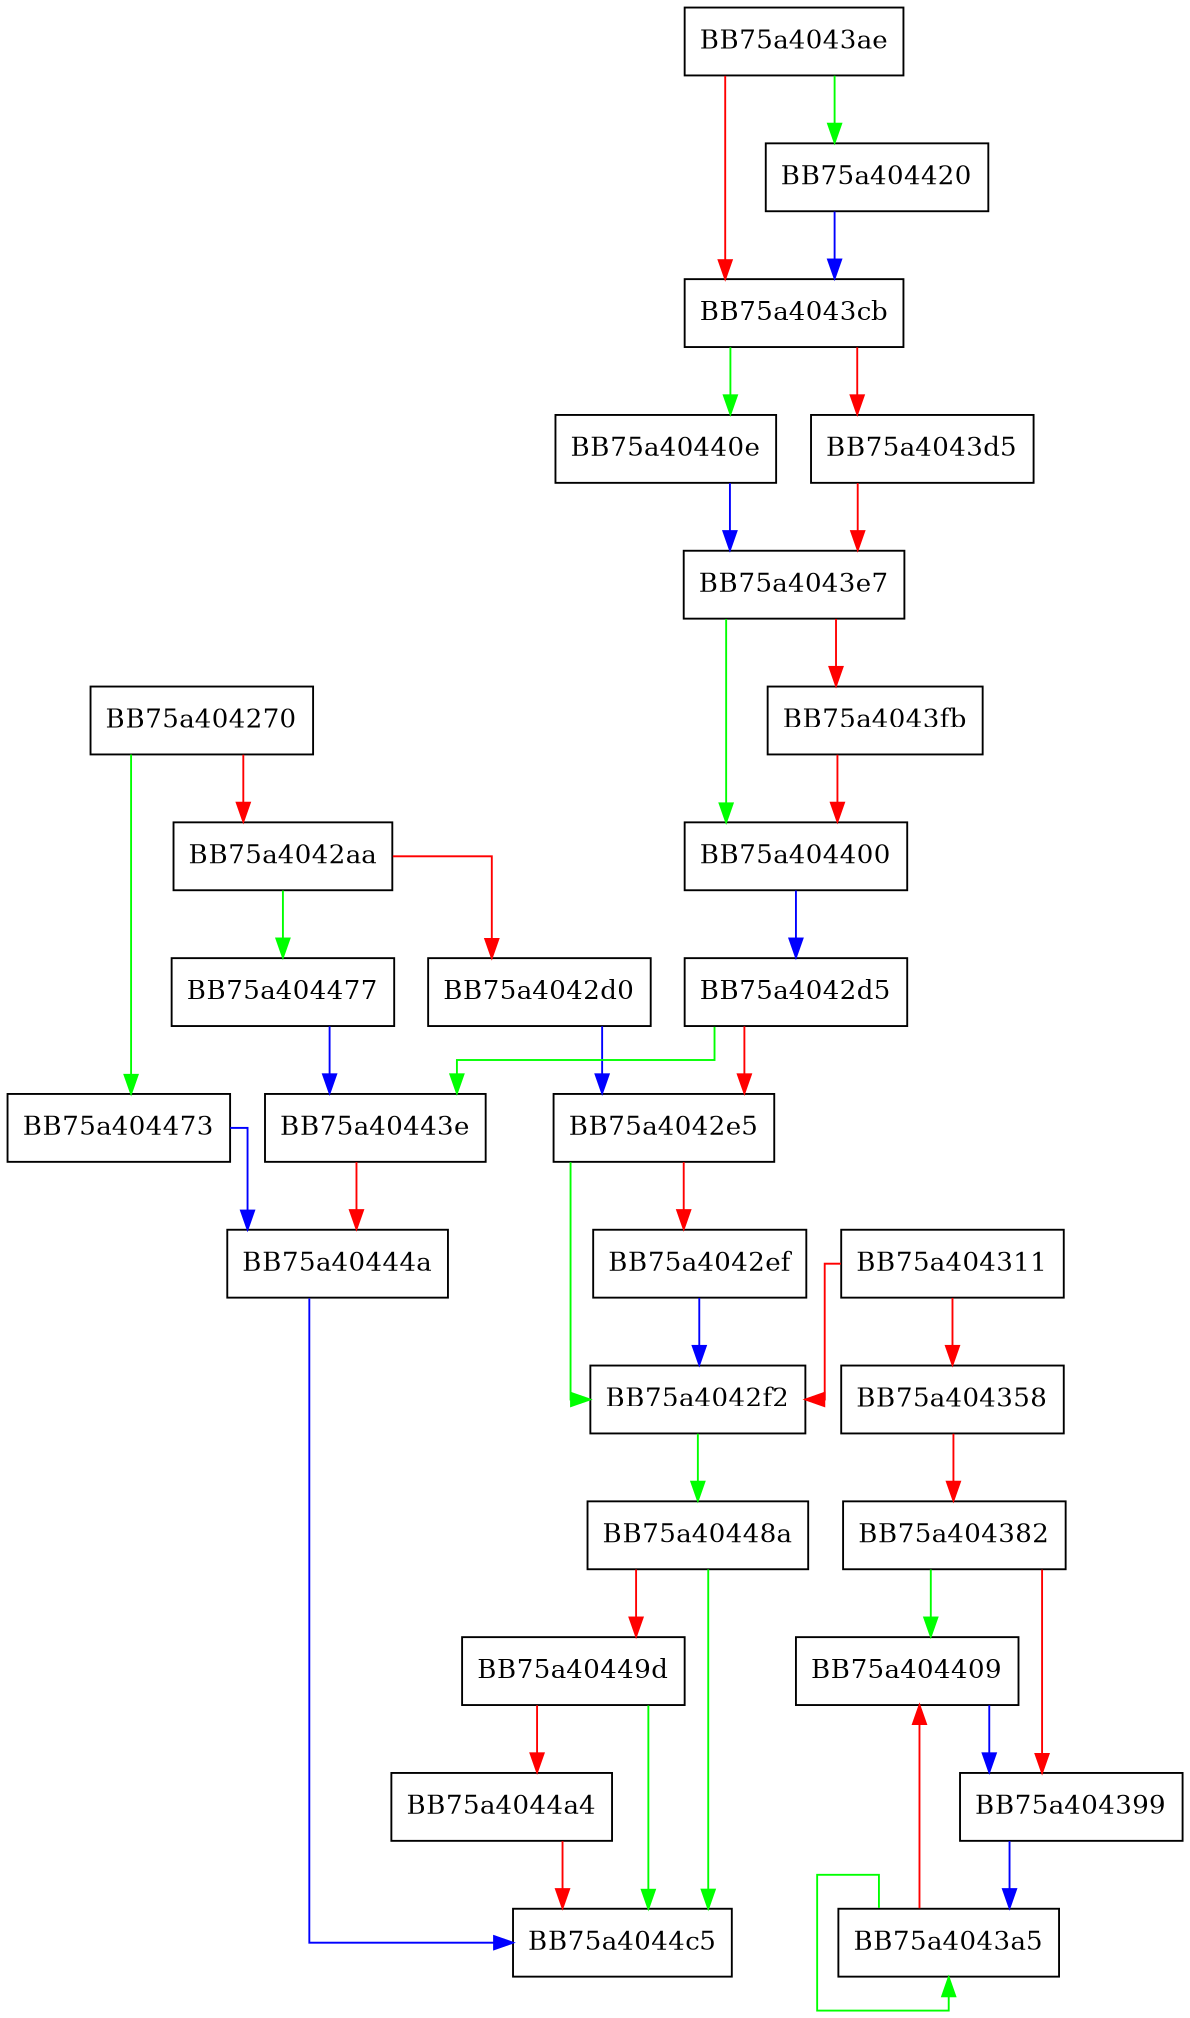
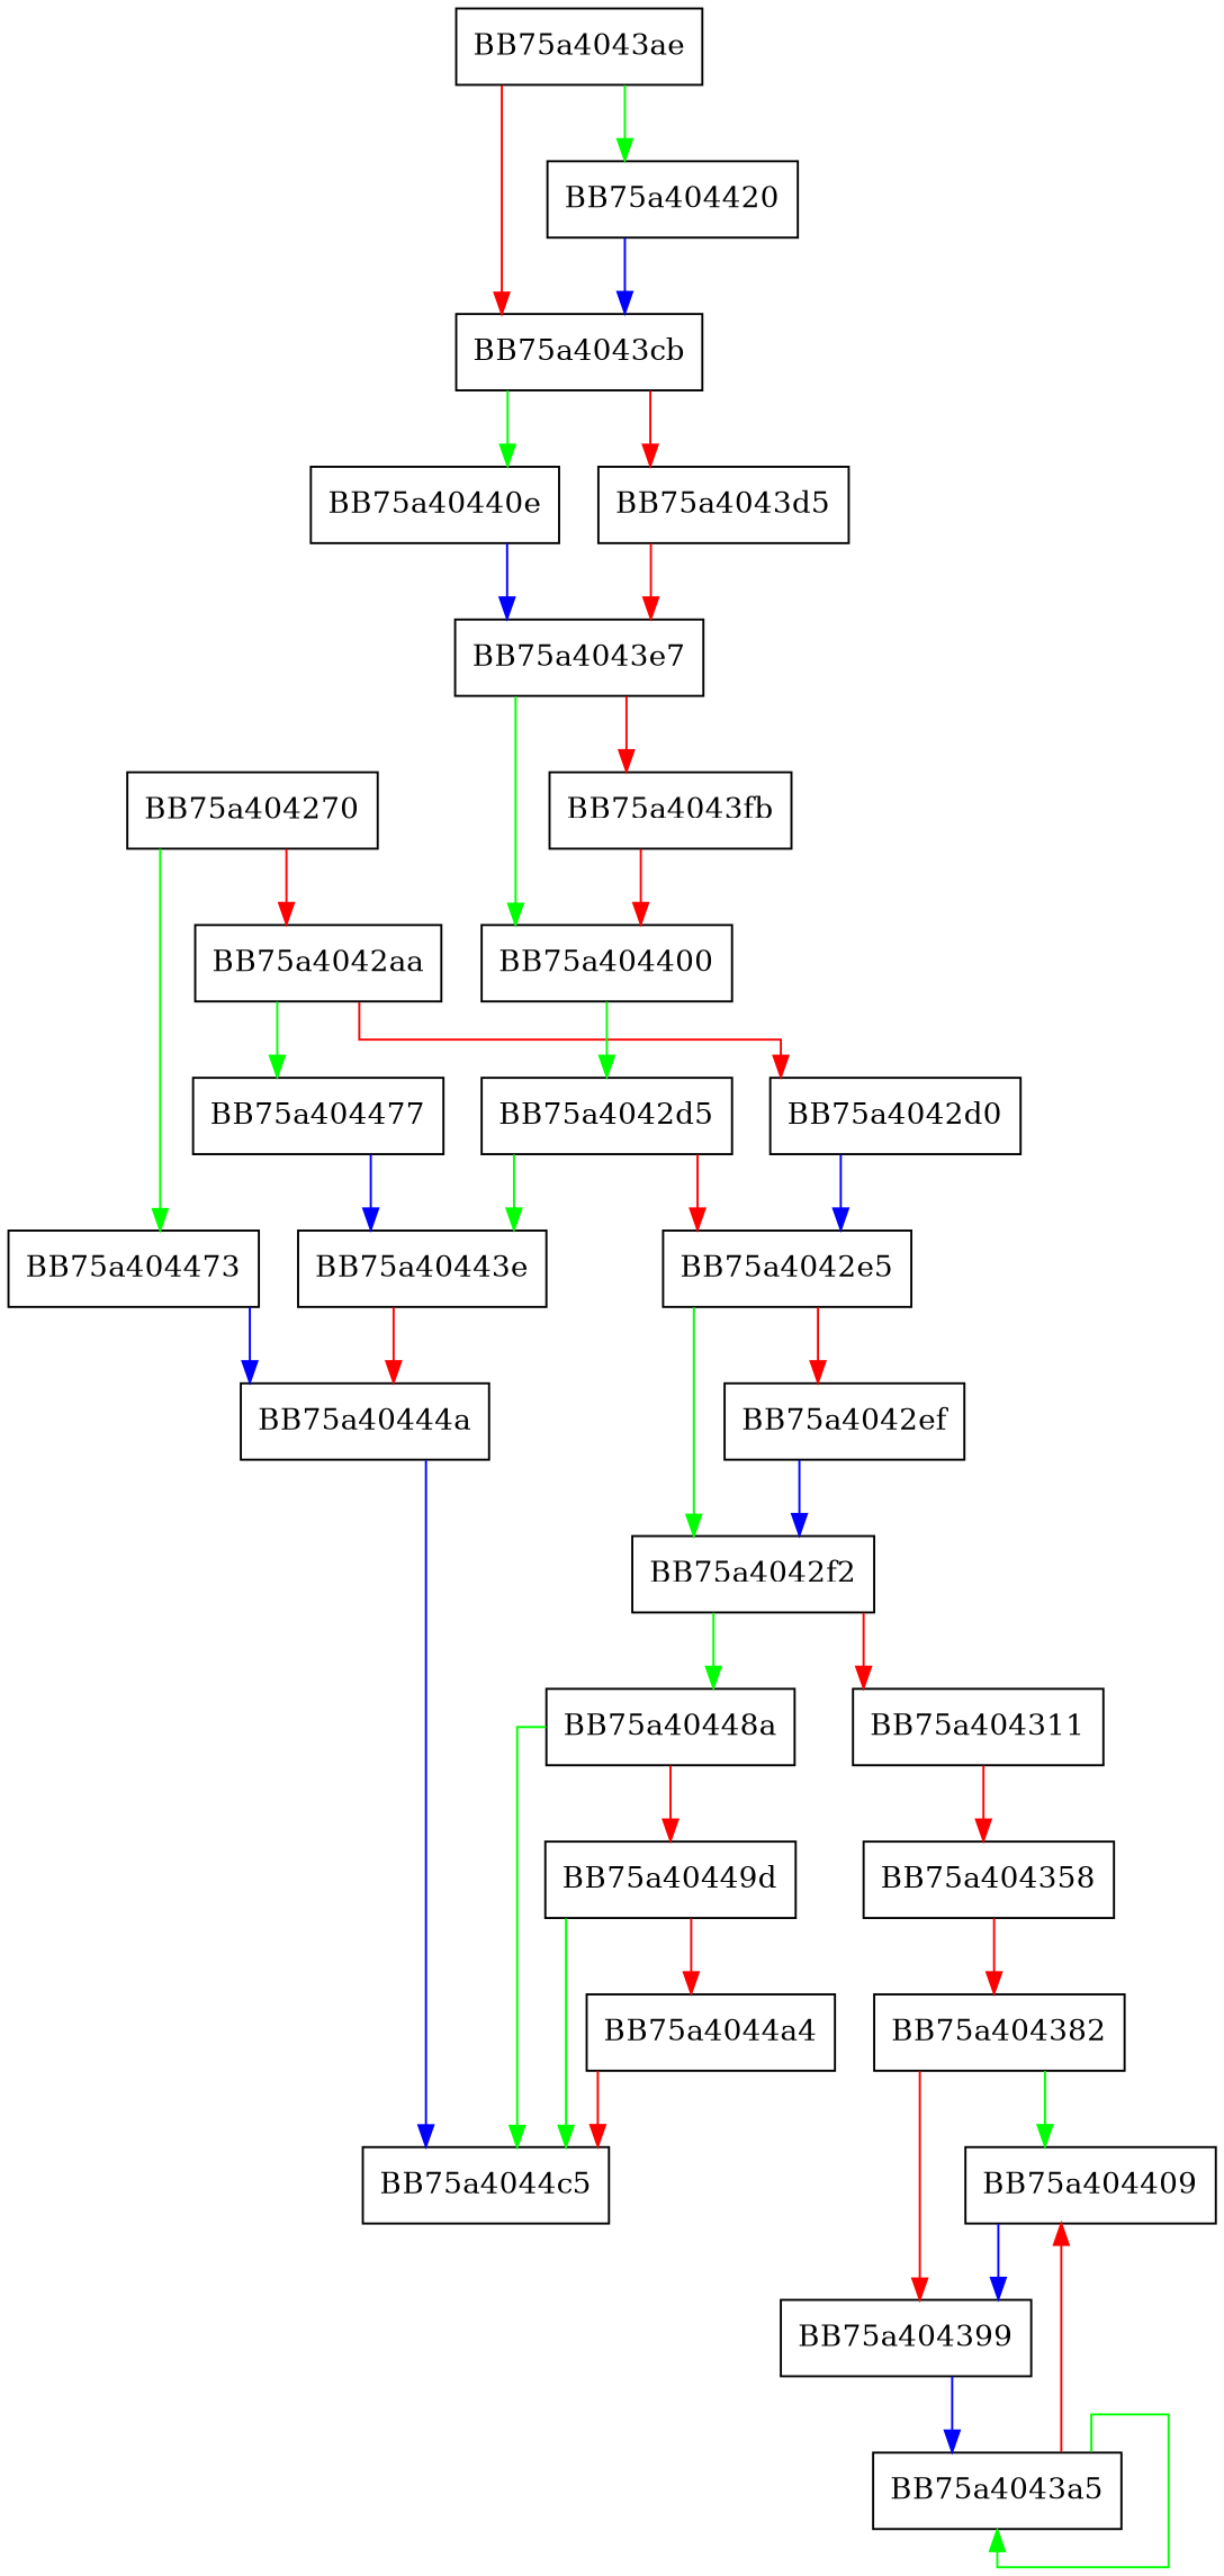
  digraph {
    splines=ortho
    node [shape=box]
    edge [color=red]
    BB75a404270
    BB75a404473
    BB75a4042aa
    BB75a40444a
    BB75a404477
    BB75a4042d0
    BB75a4044c5
    BB75a40443e
    BB75a4042e5
    BB75a4042d5
    BB75a4042f2
    BB75a4042ef
    BB75a40448a
    BB75a404311
    BB75a40449d
    BB75a404358
    BB75a4044a4
    BB75a404382
    BB75a404409
    BB75a404399
    BB75a4043a5
    BB75a4043ae
    BB75a404420
    BB75a4043cb
    BB75a40440e
    BB75a4043d5
    BB75a4043e7
    BB75a404400
    BB75a4043fb
    BB75a404270 -> BB75a404473 [color=green]
    BB75a404270 -> BB75a4042aa
    BB75a404473 -> BB75a40444a [color=blue]
    BB75a4042aa -> BB75a404477 [color=green]
    BB75a4042aa -> BB75a4042d0
    BB75a40444a -> BB75a4044c5 [color=blue]
    BB75a404477 -> BB75a40443e [color=blue]
    BB75a4042d0 -> BB75a4042e5 [color=blue]
    BB75a40443e -> BB75a40444a
    BB75a4042e5 -> BB75a4042f2 [color=green]
    BB75a4042e5 -> BB75a4042ef
    BB75a4042d5 -> BB75a40443e [color=green]
    BB75a4042d5 -> BB75a4042e5
    BB75a4042f2 -> BB75a40448a [color=green]
-   BB75a404311 -> BB75a4042f2
+   BB75a4042f2 -> BB75a404311
    BB75a4042ef -> BB75a4042f2 [color=blue]
    BB75a40448a -> BB75a4044c5 [color=green]
    BB75a40448a -> BB75a40449d
    BB75a404311 -> BB75a404358
    BB75a40449d -> BB75a4044c5 [color=green]
    BB75a40449d -> BB75a4044a4
    BB75a404358 -> BB75a404382
    BB75a4044a4 -> BB75a4044c5
    BB75a404382 -> BB75a404409 [color=green]
    BB75a404382 -> BB75a404399
    BB75a404409 -> BB75a404399 [color=blue]
    BB75a404399 -> BB75a4043a5 [color=blue]
    BB75a4043a5 -> BB75a404409
    BB75a4043a5 -> BB75a4043a5 [color=green]
    BB75a4043ae -> BB75a404420 [color=green]
    BB75a4043ae -> BB75a4043cb
    BB75a404420 -> BB75a4043cb [color=blue]
    BB75a4043cb -> BB75a40440e [color=green]
    BB75a4043cb -> BB75a4043d5
    BB75a40440e -> BB75a4043e7 [color=blue]
    BB75a4043d5 -> BB75a4043e7
    BB75a4043e7 -> BB75a404400 [color=green]
    BB75a4043e7 -> BB75a4043fb
-   BB75a404400 -> BB75a4042d5 [color=blue]
+   BB75a404400 -> BB75a4042d5 [color=green]
    BB75a4043fb -> BB75a404400
  }
